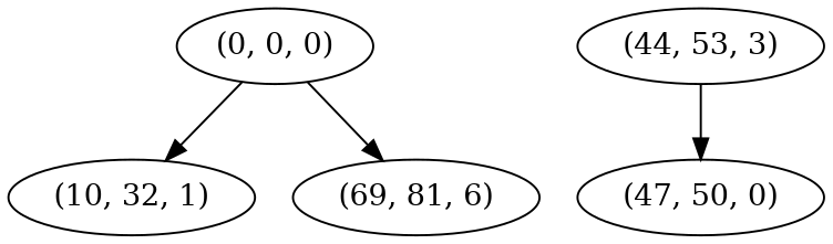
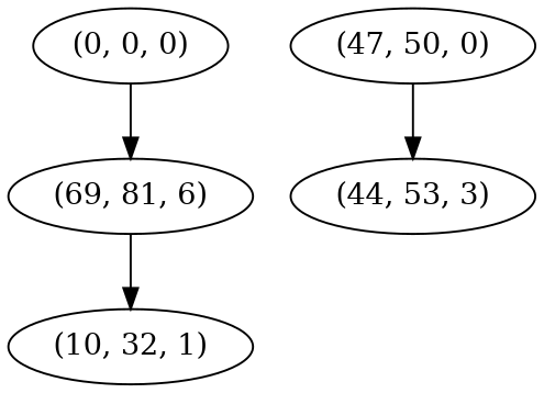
  digraph {
    "(0, 0, 0)"
    "(10, 32, 1)"
    "(69, 81, 6)"
    n4 [label="(47, 50, 0)"]
    "(44, 53, 3)"
-   "(0, 0, 0)" -> "(10, 32, 1)"
+   "(69, 81, 6)" -> "(10, 32, 1)"
    "(0, 0, 0)" -> "(69, 81, 6)"
-   "(44, 53, 3)" -> n4
+   n4 -> "(44, 53, 3)"
  }
